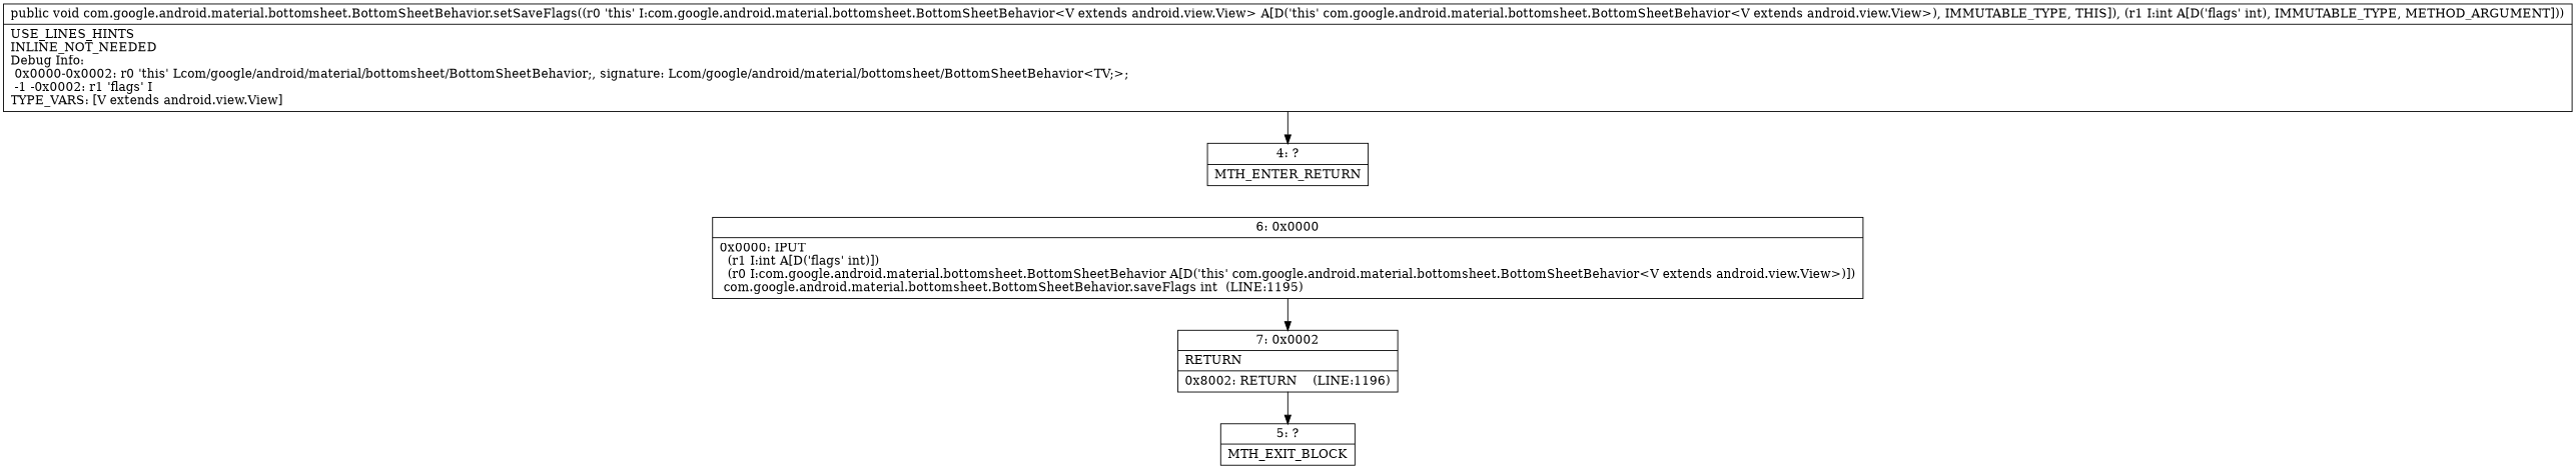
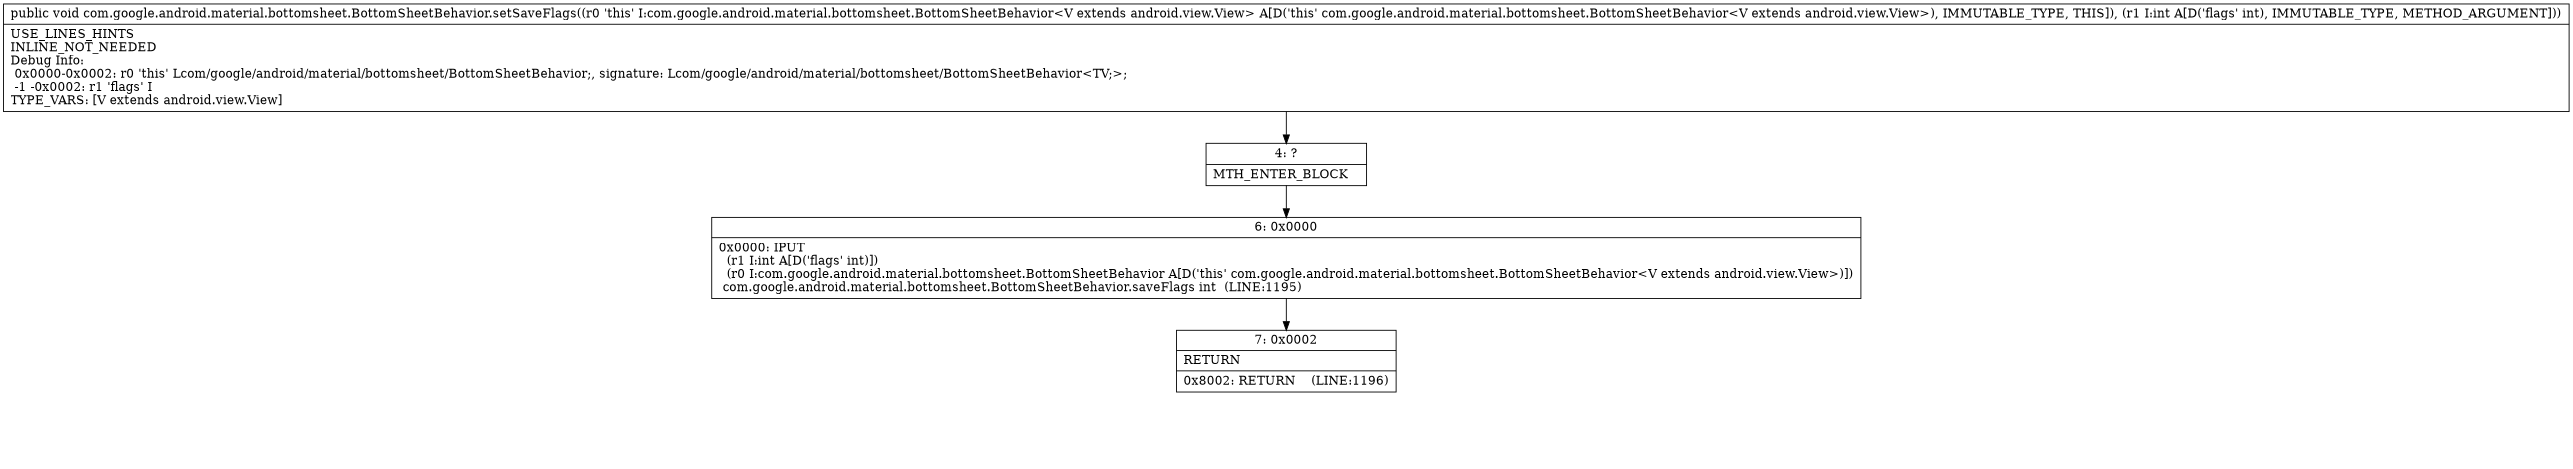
  digraph {
    node [shape=record]
-   n1 [label="{4\:\ ?|MTH_ENTER_RETURN\l}"]
+   n1 [label="{4\:\ ?|MTH_ENTER_BLOCK\l}"]
    n2 [label="{6\:\ 0x0000|0x0000: IPUT  \l  (r1 I:int A[D('flags' int)])\l  (r0 I:com.google.android.material.bottomsheet.BottomSheetBehavior A[D('this' com.google.android.material.bottomsheet.BottomSheetBehavior\<V extends android.view.View\>)])\l com.google.android.material.bottomsheet.BottomSheetBehavior.saveFlags int  (LINE:1195)\l}"]
    n3 [label="{7\:\ 0x0002|RETURN\l|0x8002: RETURN    (LINE:1196)\l}"]
-   n4 [label="{5\:\ ?|MTH_EXIT_BLOCK\l}"]
    n5 [label="{public void com.google.android.material.bottomsheet.BottomSheetBehavior.setSaveFlags((r0 'this' I:com.google.android.material.bottomsheet.BottomSheetBehavior\<V extends android.view.View\> A[D('this' com.google.android.material.bottomsheet.BottomSheetBehavior\<V extends android.view.View\>), IMMUTABLE_TYPE, THIS]), (r1 I:int A[D('flags' int), IMMUTABLE_TYPE, METHOD_ARGUMENT]))  | USE_LINES_HINTS\lINLINE_NOT_NEEDED\lDebug Info:\l  0x0000\-0x0002: r0 'this' Lcom\/google\/android\/material\/bottomsheet\/BottomSheetBehavior;, signature: Lcom\/google\/android\/material\/bottomsheet\/BottomSheetBehavior\<TV;\>;\l  \-1 \-0x0002: r1 'flags' I\lTYPE_VARS: [V extends android.view.View]\l}"]
+   n1 -> n2
    n2 -> n3
-   n3 -> n4
    n5 -> n1
  }
